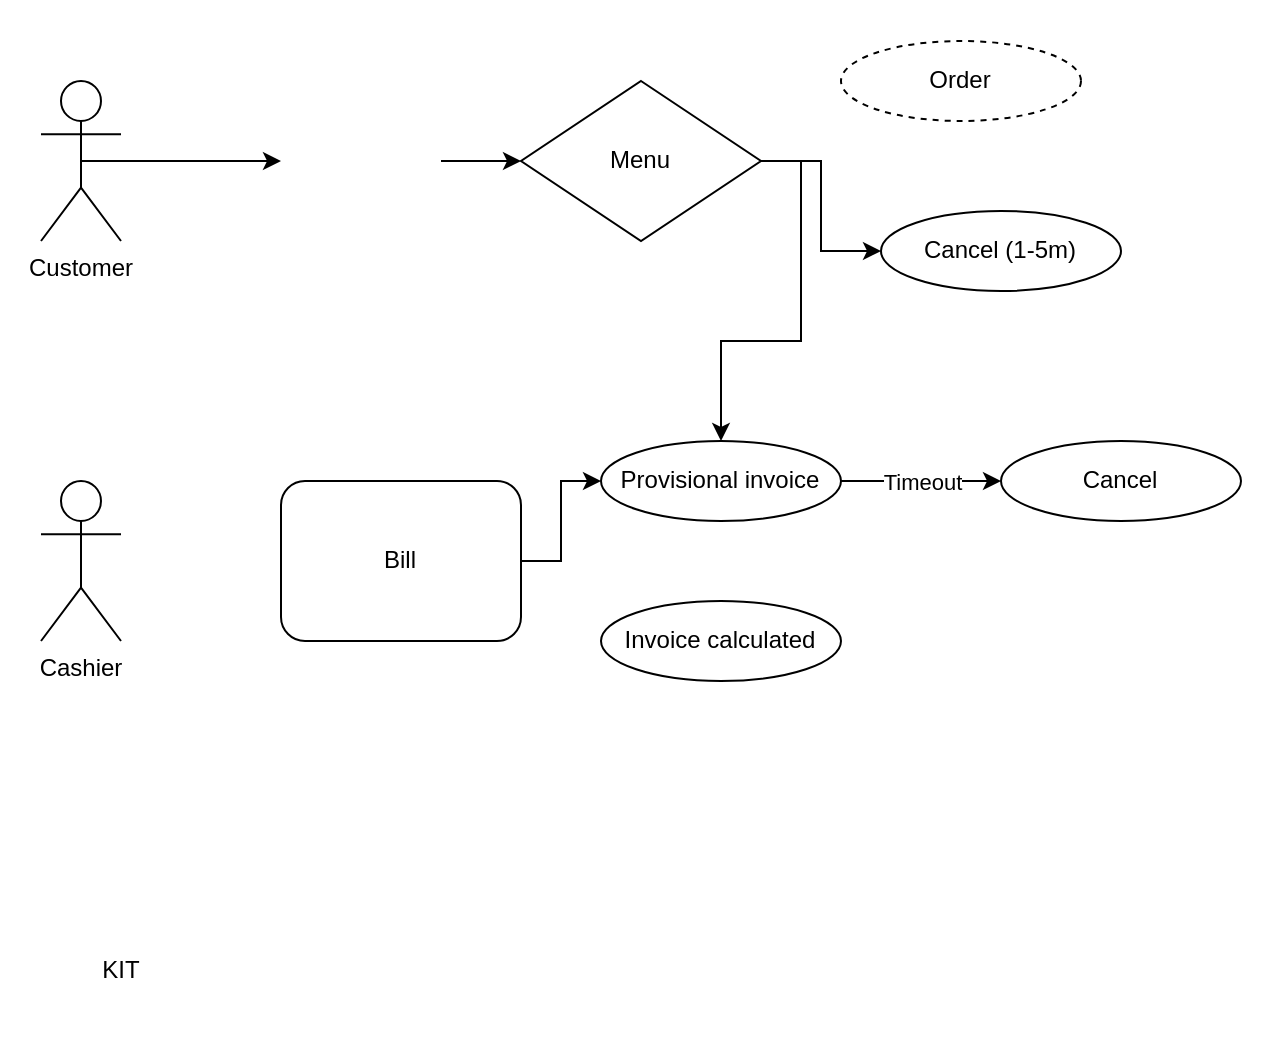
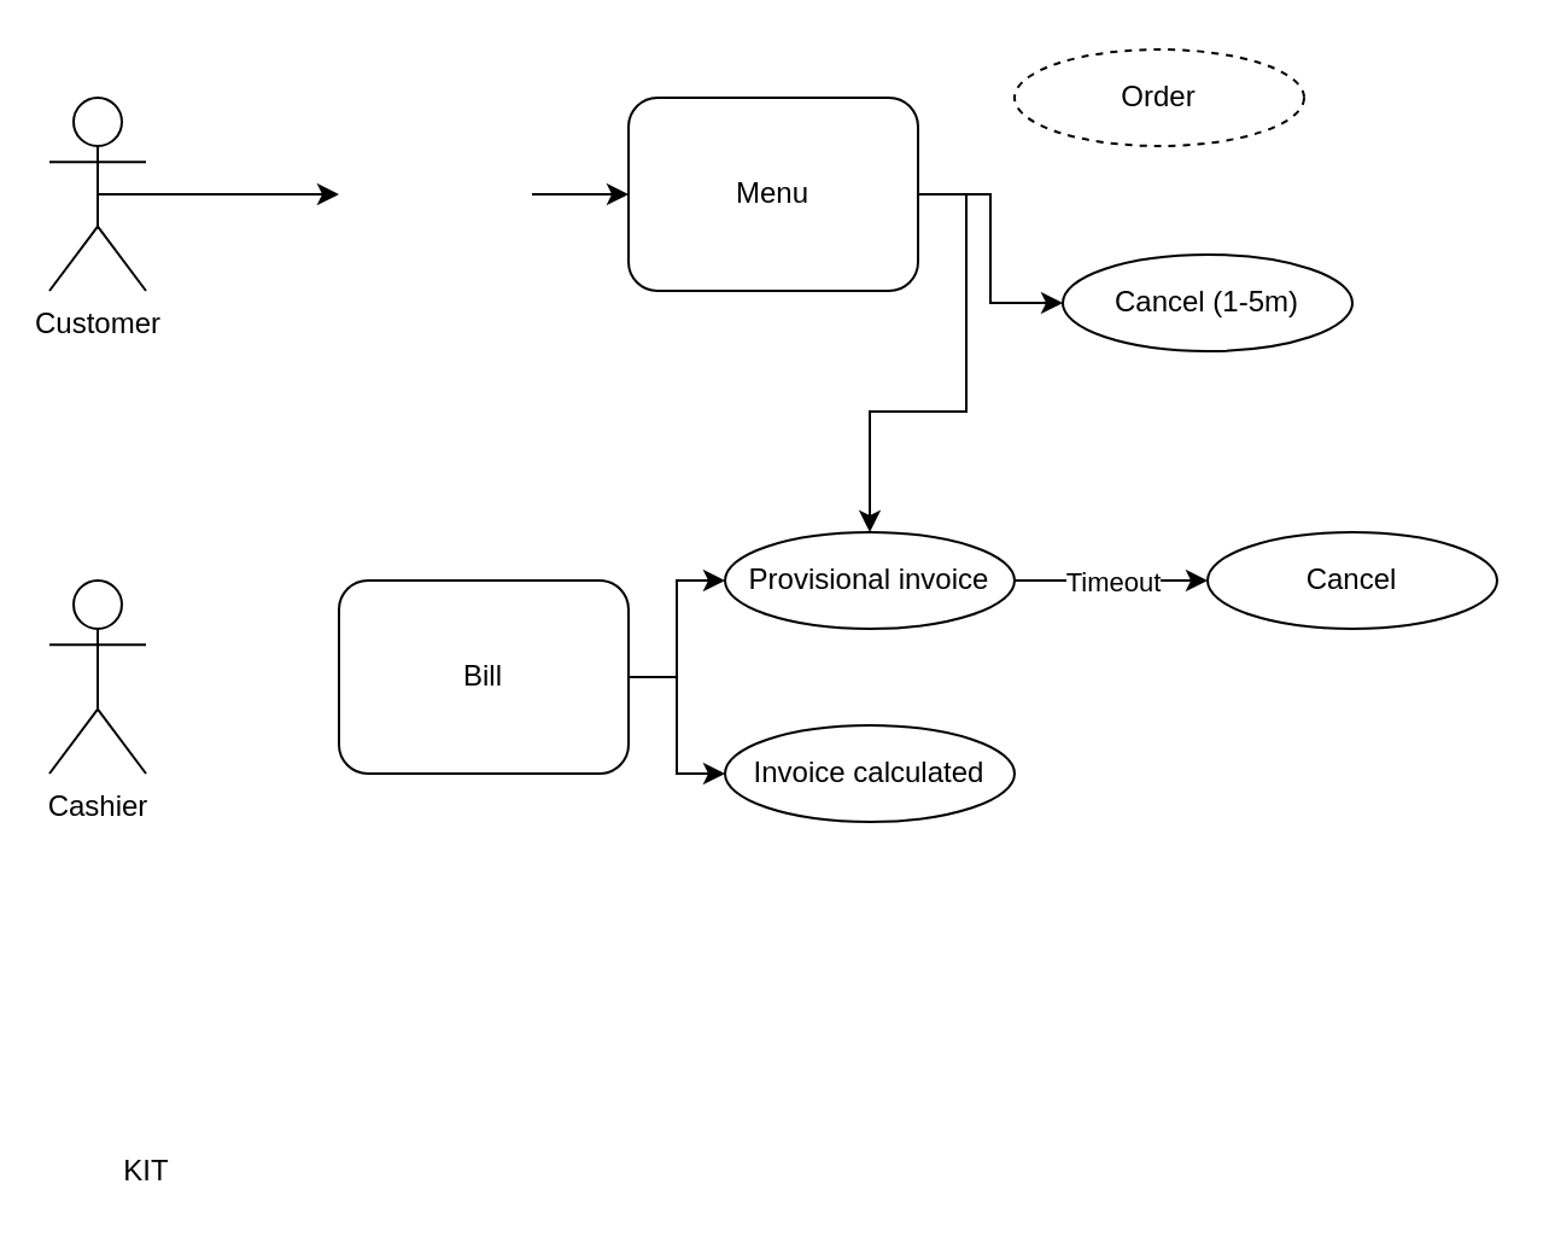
  <mxCell id="0" />
  <mxCell id="1" parent="0" />
  <mxCell id="2" style="edgeStyle=orthogonalEdgeStyle;rounded=0;orthogonalLoop=1;jettySize=auto;html=1;exitX=0.5;exitY=0.5;exitDx=0;exitDy=0;exitPerimeter=0;entryX=0;entryY=0.5;entryDx=0;entryDy=0;" edge="1" parent="1" source="3" target="6"><mxGeometry relative="1" as="geometry" /></mxCell>
  <mxCell id="3" value="Customer" style="shape=umlActor;verticalLabelPosition=bottom;verticalAlign=top;html=1;outlineConnect=0;" vertex="1" parent="1"><mxGeometry x="20" y="40" width="40" height="80" as="geometry" /></mxCell>
  <mxCell id="4" value="Cashier" style="shape=umlActor;verticalLabelPosition=bottom;verticalAlign=top;html=1;outlineConnect=0;" vertex="1" parent="1"><mxGeometry x="20" y="240" width="40" height="80" as="geometry" /></mxCell>
  <mxCell id="5" style="edgeStyle=orthogonalEdgeStyle;rounded=0;orthogonalLoop=1;jettySize=auto;html=1;exitX=1;exitY=0.5;exitDx=0;exitDy=0;" edge="1" parent="1" source="6" target="9"><mxGeometry relative="1" as="geometry" /></mxCell>
  <mxCell id="6" value="" style="shape=image;html=1;verticalAlign=top;verticalLabelPosition=bottom;labelBackgroundColor=#ffffff;imageAspect=0;aspect=fixed;image=https://cdn1.iconfinder.com/data/icons/ionicons-outline-vol-2/512/qr-code-outline-128.png" vertex="1" parent="1"><mxGeometry x="140" y="40" width="80" height="80" as="geometry" /></mxCell>
  <mxCell id="7" style="edgeStyle=orthogonalEdgeStyle;rounded=0;orthogonalLoop=1;jettySize=auto;html=1;exitX=1;exitY=0.5;exitDx=0;exitDy=0;" edge="1" parent="1" source="9" target="15"><mxGeometry relative="1" as="geometry" /></mxCell>
  <mxCell id="8" style="edgeStyle=orthogonalEdgeStyle;rounded=0;orthogonalLoop=1;jettySize=auto;html=1;exitX=1;exitY=0.5;exitDx=0;exitDy=0;" edge="1" parent="1" source="9" target="11"><mxGeometry relative="1" as="geometry" /></mxCell>
- <mxCell id="9" value="Menu" style="rhombus;whiteSpace=wrap;html=1;" vertex="1" parent="1"><mxGeometry x="260" y="40" width="120" height="80" as="geometry" /></mxCell>
+ <mxCell id="9" value="Menu" style="rounded=1;whiteSpace=wrap;html=1;" vertex="1" parent="1"><mxGeometry x="260" y="40" width="120" height="80" as="geometry" /></mxCell>
  <mxCell id="10" value="Order" style="ellipse;whiteSpace=wrap;html=1;dashed=1;" vertex="1" parent="1"><mxGeometry x="420" y="20" width="120" height="40" as="geometry" /></mxCell>
  <mxCell id="11" value="Cancel (1-5m)" style="ellipse;whiteSpace=wrap;html=1;" vertex="1" parent="1"><mxGeometry x="440" y="105" width="120" height="40" as="geometry" /></mxCell>
  <mxCell id="12" style="edgeStyle=orthogonalEdgeStyle;rounded=0;orthogonalLoop=1;jettySize=auto;html=1;exitX=1;exitY=0.5;exitDx=0;exitDy=0;entryX=0;entryY=0.5;entryDx=0;entryDy=0;" edge="1" parent="1" source="14" target="15"><mxGeometry relative="1" as="geometry" /></mxCell>
+ <mxCell id="13" style="edgeStyle=orthogonalEdgeStyle;rounded=0;orthogonalLoop=1;jettySize=auto;html=1;exitX=1;exitY=0.5;exitDx=0;exitDy=0;entryX=0;entryY=0.5;entryDx=0;entryDy=0;" edge="1" parent="1" source="14" target="16"><mxGeometry relative="1" as="geometry" /></mxCell>
  <mxCell id="14" value="Bill" style="rounded=1;whiteSpace=wrap;html=1;" vertex="1" parent="1"><mxGeometry x="140" y="240" width="120" height="80" as="geometry" /></mxCell>
  <mxCell id="15" value="Provisional invoice" style="ellipse;whiteSpace=wrap;html=1;" vertex="1" parent="1"><mxGeometry x="300" y="220" width="120" height="40" as="geometry" /></mxCell>
  <mxCell id="16" value="Invoice calculated" style="ellipse;whiteSpace=wrap;html=1;" vertex="1" parent="1"><mxGeometry x="300" y="300" width="120" height="40" as="geometry" /></mxCell>
  <mxCell id="17" value="Cancel" style="ellipse;whiteSpace=wrap;html=1;" vertex="1" parent="1"><mxGeometry x="500" y="220" width="120" height="40" as="geometry" /></mxCell>
  <mxCell id="18" value="" style="endArrow=classic;html=1;rounded=0;entryX=0;entryY=0.5;entryDx=0;entryDy=0;exitX=1;exitY=0.5;exitDx=0;exitDy=0;" edge="1" parent="1" source="15" target="17"><mxGeometry relative="1" as="geometry"><mxPoint x="220" y="290" as="sourcePoint" /><mxPoint x="320" y="290" as="targetPoint" /></mxGeometry></mxCell>
  <mxCell id="19" value="Timeout" style="edgeLabel;resizable=0;html=1;;align=center;verticalAlign=middle;" connectable="0" vertex="1" parent="18"><mxGeometry relative="1" as="geometry" /></mxCell>
  <mxCell id="20" value="" style="shape=image;html=1;verticalAlign=top;verticalLabelPosition=bottom;labelBackgroundColor=#ffffff;imageAspect=0;aspect=fixed;image=https://cdn4.iconfinder.com/data/icons/food-and-equipment-outline/32/spoon_holder-128.png" vertex="1" parent="1"><mxGeometry x="20" y="400" width="80" height="80" as="geometry" /></mxCell>
  <mxCell id="21" value="KIT" style="text;html=1;align=center;verticalAlign=middle;resizable=0;points=[];autosize=1;strokeColor=none;fillColor=none;" vertex="1" parent="1"><mxGeometry x="40" y="470" width="40" height="30" as="geometry" /></mxCell>
